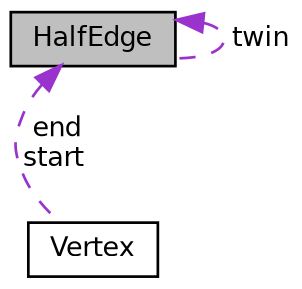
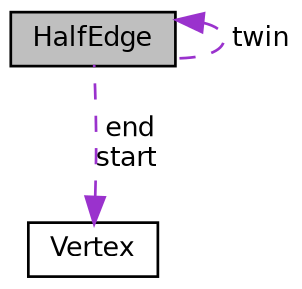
  digraph {
    node [color=black fontname=Helvetica fontsize=10 shape=record style=filled]
    edge [color=darkorchid3 dir=back fontname=Helvetica fontsize=10 labelfontname=Helvetica labelfontsize=10 style=dashed]
    n1 [fillcolor=grey75 fontcolor=black height=0.2 label=HalfEdge width=0.4]
    n2 [fillcolor=white height=0.2 label=Vertex width=0.4]
    n1 -> n1 [label=" twin"]
-   n1 -> n2 [label=" end\nstart"]
+   n2 -> n1 [label=" end\nstart"]
  }
